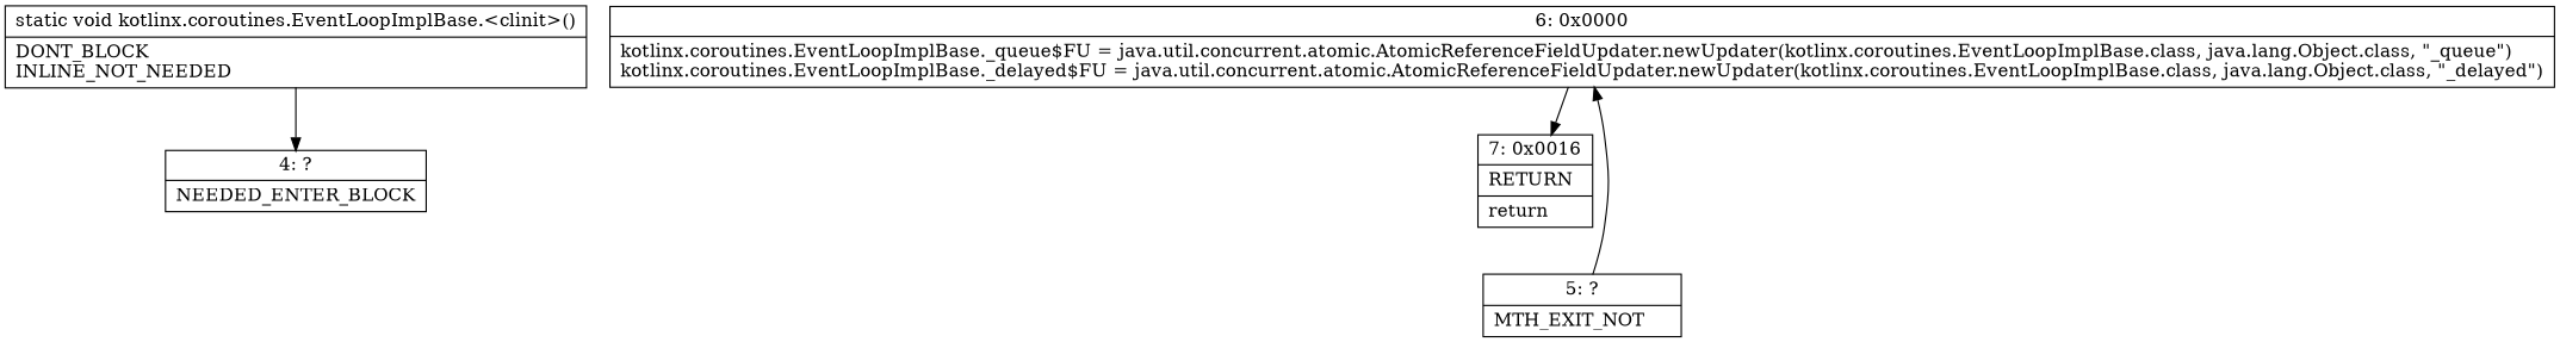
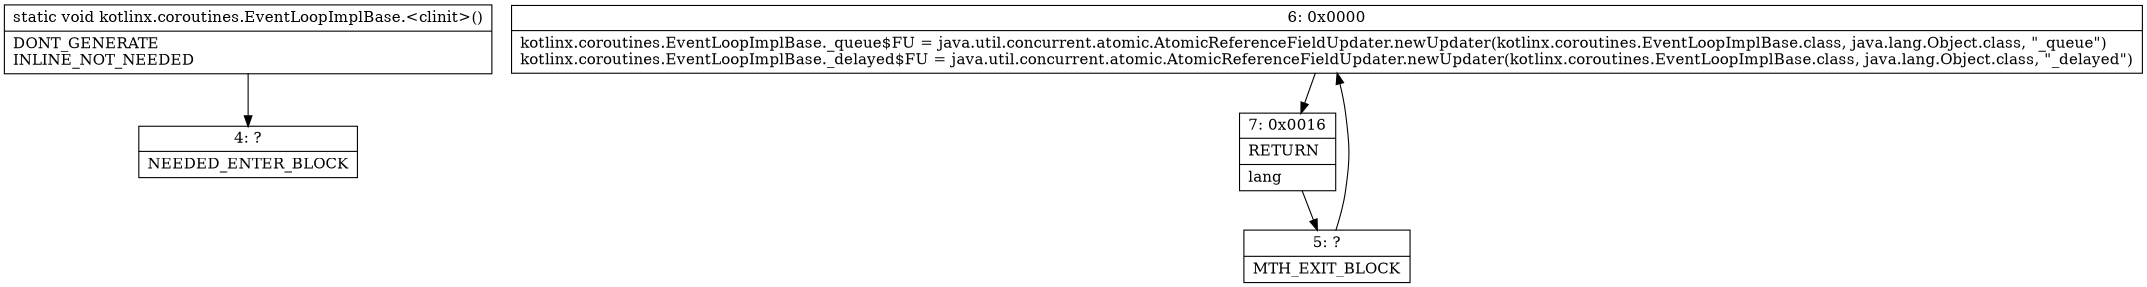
  digraph {
    node [shape=record]
    n1 [label="{4\:\ ?|NEEDED_ENTER_BLOCK\l}"]
    n2 [label="{6\:\ 0x0000|kotlinx.coroutines.EventLoopImplBase._queue$FU = java.util.concurrent.atomic.AtomicReferenceFieldUpdater.newUpdater(kotlinx.coroutines.EventLoopImplBase.class, java.lang.Object.class, \"_queue\")\lkotlinx.coroutines.EventLoopImplBase._delayed$FU = java.util.concurrent.atomic.AtomicReferenceFieldUpdater.newUpdater(kotlinx.coroutines.EventLoopImplBase.class, java.lang.Object.class, \"_delayed\")\l}"]
-   n3 [label="{7\:\ 0x0016|RETURN\l|return\l}"]
-   n4 [label="{5\:\ ?|MTH_EXIT_NOT\l}"]
-   n5 [label="{static void kotlinx.coroutines.EventLoopImplBase.\<clinit\>()  | DONT_BLOCK\lINLINE_NOT_NEEDED\l}"]
+   n3 [label="{7\:\ 0x0016|RETURN\l|lang\l}"]
+   n4 [label="{5\:\ ?|MTH_EXIT_BLOCK\l}"]
+   n5 [label="{static void kotlinx.coroutines.EventLoopImplBase.\<clinit\>()  | DONT_GENERATE\lINLINE_NOT_NEEDED\l}"]
    n2 -> n3
+   n3 -> n4
    n4 -> n2
    n5 -> n1
  }
